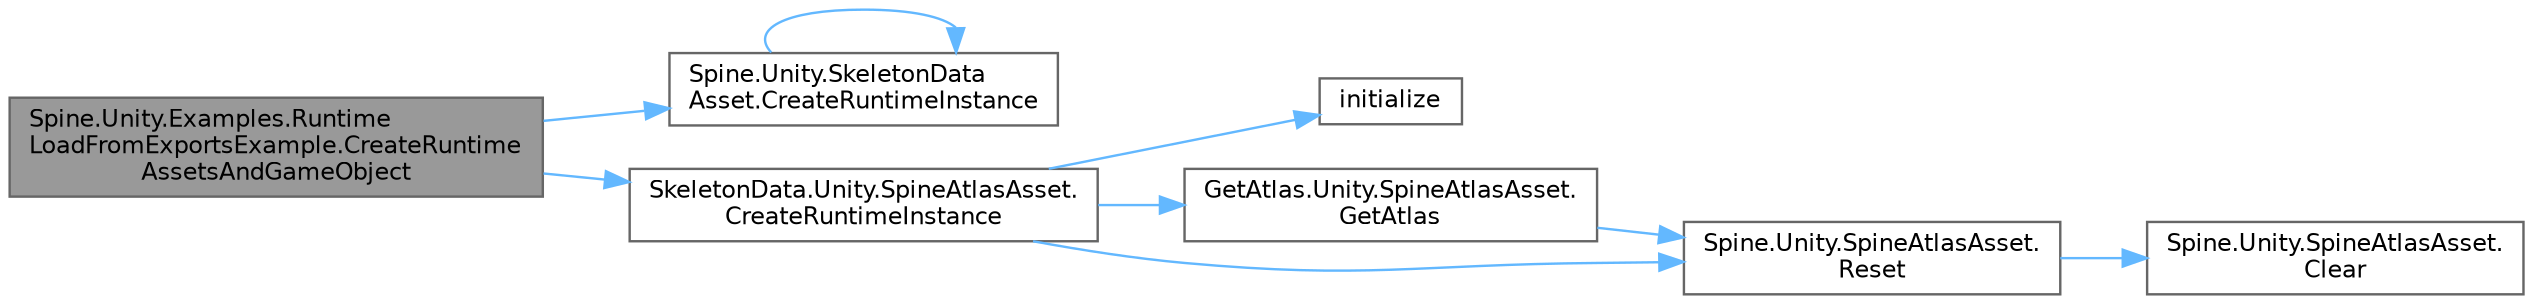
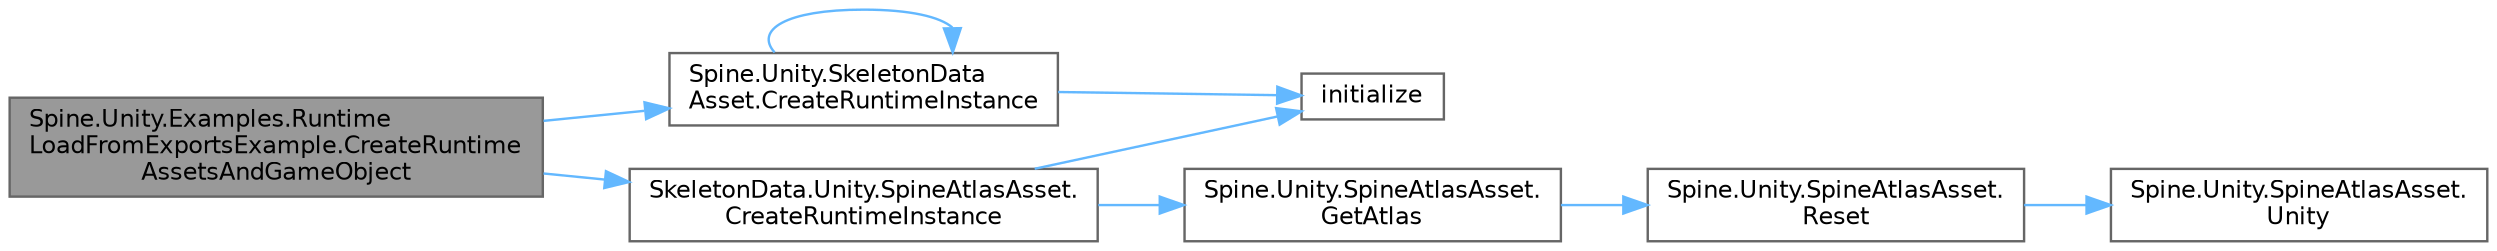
  digraph {
    rankdir=LR
    node [color=grey40 fillcolor=white fontname=Helvetica fontsize=10 shape=box style=filled]
    edge [color=steelblue1 fontname=Helvetica fontsize=10 labelfontname=Helvetica labelfontsize=10 style=solid]
    n1 [color=gray40 fillcolor=grey60 fontcolor=black height=0.2 label="Spine.Unity.Examples.Runtime\lLoadFromExportsExample.CreateRuntime\lAssetsAndGameObject" width=0.4]
    n2 [height=0.2 label="Spine.Unity.SkeletonData\lAsset.CreateRuntimeInstance" width=0.4]
    n3 [height=0.2 label="SkeletonData.Unity.SpineAtlasAsset.\lCreateRuntimeInstance" width=0.4]
    n4 [height=0.2 label=initialize width=0.4]
-   n5 [height=0.2 label="GetAtlas.Unity.SpineAtlasAsset.\lGetAtlas" width=0.4]
+   n5 [height=0.2 label="Spine.Unity.SpineAtlasAsset.\lGetAtlas" width=0.4]
    n6 [height=0.2 label="Spine.Unity.SpineAtlasAsset.\lReset" width=0.4]
-   n7 [height=0.2 label="Spine.Unity.SpineAtlasAsset.\lClear" width=0.4]
+   n7 [height=0.2 label="Spine.Unity.SpineAtlasAsset.\lUnity" width=0.4]
    n1 -> n2
    n1 -> n3
    n2 -> n2
+   n2 -> n4
    n3 -> n4
    n3 -> n5
-   n3 -> n6
    n5 -> n6
    n6 -> n7
  }
